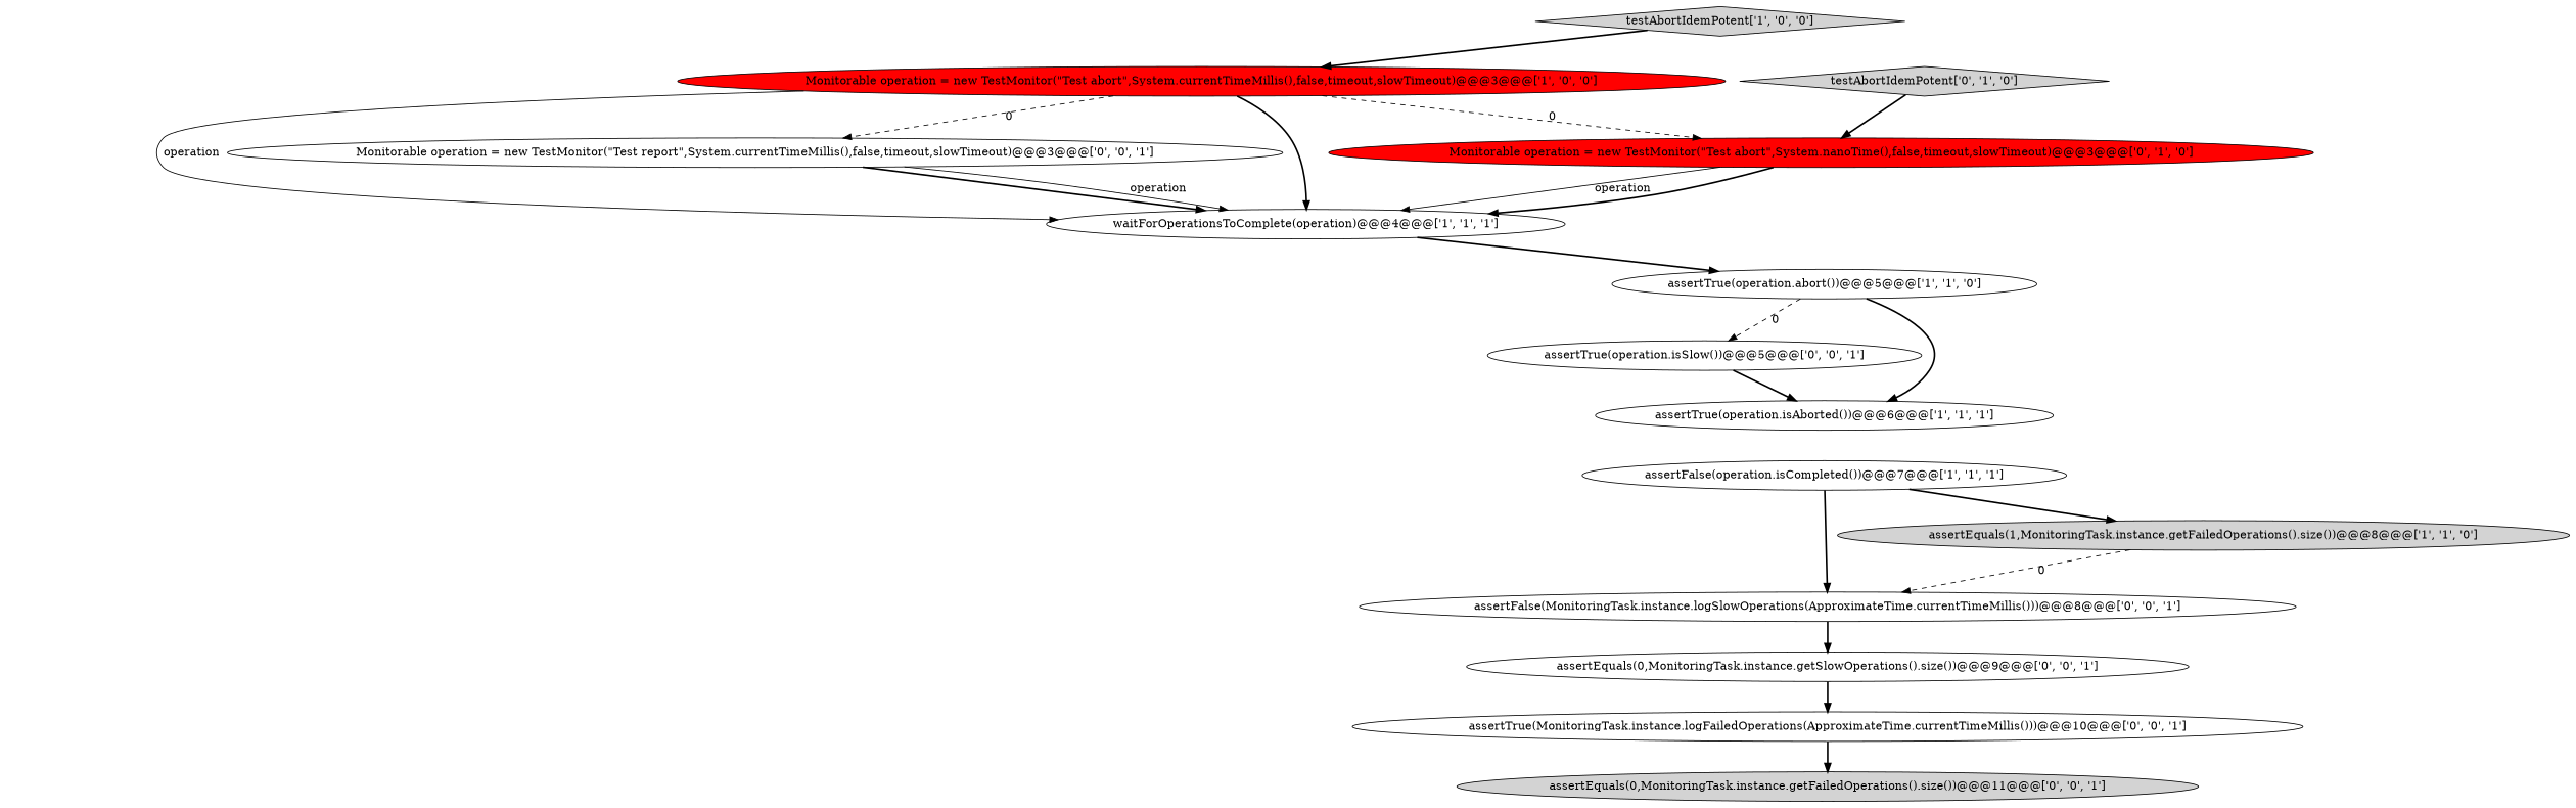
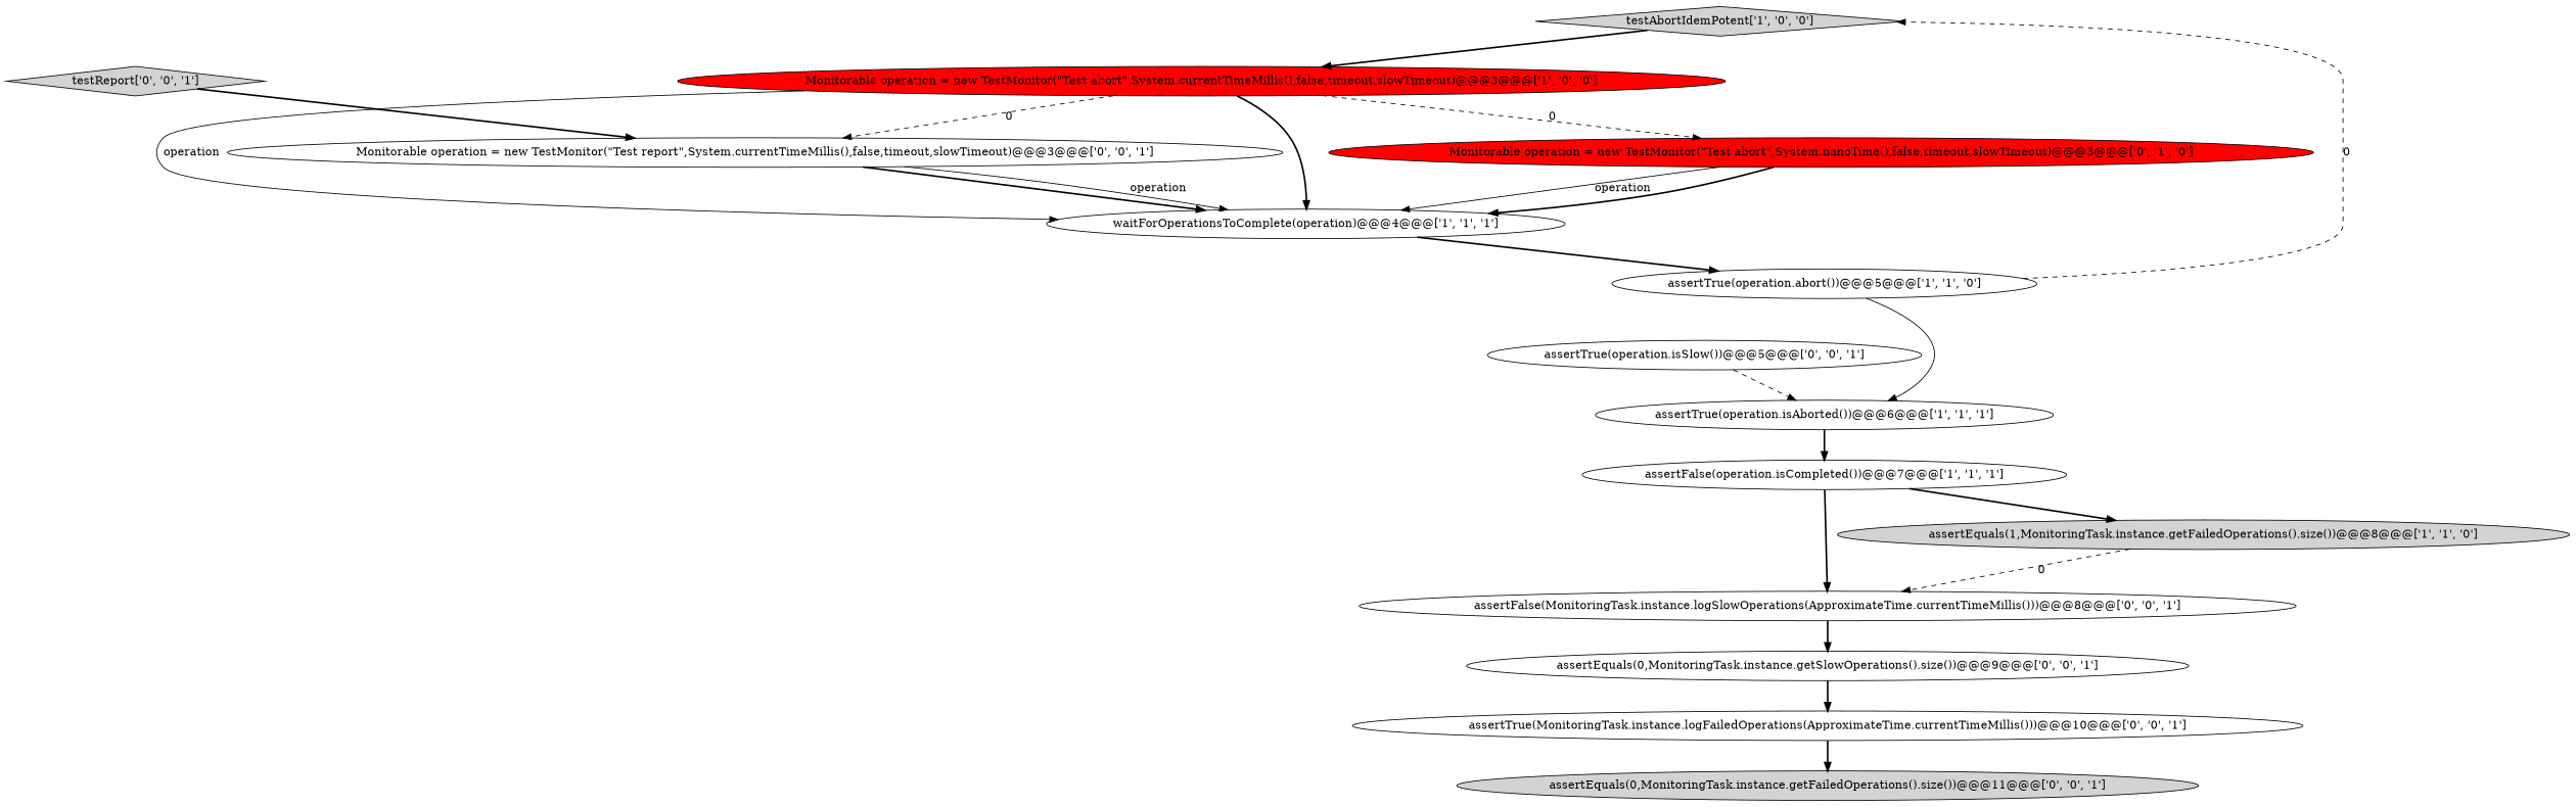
  digraph {
    node [fillcolor=white shape=ellipse style=filled]
    edge [style=bold]
    n1 [fillcolor=lightgray label="testAbortIdemPotent['1', '0', '0']" shape=diamond]
    n2 [fillcolor=red label="Monitorable operation = new TestMonitor(\"Test abort\",System.currentTimeMillis(),false,timeout,slowTimeout)@@@3@@@['1', '0', '0']"]
    n3 [fillcolor=red label="Monitorable operation = new TestMonitor(\"Test abort\",System.nanoTime(),false,timeout,slowTimeout)@@@3@@@['0', '1', '0']"]
    n4 [label="waitForOperationsToComplete(operation)@@@4@@@['1', '1', '1']"]
    n5 [label="Monitorable operation = new TestMonitor(\"Test report\",System.currentTimeMillis(),false,timeout,slowTimeout)@@@3@@@['0', '0', '1']"]
    n6 [label="assertTrue(operation.isAborted())@@@6@@@['1', '1', '1']"]
    n7 [label="assertFalse(operation.isCompleted())@@@7@@@['1', '1', '1']"]
    n8 [fillcolor=lightgray label="assertEquals(1,MonitoringTask.instance.getFailedOperations().size())@@@8@@@['1', '1', '0']"]
    n9 [label="assertFalse(MonitoringTask.instance.logSlowOperations(ApproximateTime.currentTimeMillis()))@@@8@@@['0', '0', '1']"]
    n10 [label="assertTrue(MonitoringTask.instance.logFailedOperations(ApproximateTime.currentTimeMillis()))@@@10@@@['0', '0', '1']"]
    n11 [fillcolor=lightgray label="assertEquals(0,MonitoringTask.instance.getFailedOperations().size())@@@11@@@['0', '0', '1']"]
    n12 [label="assertEquals(0,MonitoringTask.instance.getSlowOperations().size())@@@9@@@['0', '0', '1']"]
    n13 [label="assertTrue(operation.isSlow())@@@5@@@['0', '0', '1']"]
-   n14 [fillcolor=lightgray label="testAbortIdemPotent['0', '1', '0']" shape=diamond]
    n15 [label="assertTrue(operation.abort())@@@5@@@['1', '1', '0']"]
+   n16 [fillcolor=lightgray label="testReport['0', '0', '1']" shape=diamond]
    n1 -> n2
    n2 -> n3 [label=0 style=dashed]
    n2 -> n4
    n2 -> n4 [label=operation style=solid]
    n2 -> n5 [label=0 style=dashed]
    n3 -> n4 [label=operation style=solid]
    n3 -> n4
    n4 -> n15
    n5 -> n4
    n5 -> n4 [label=operation style=solid]
+   n6 -> n7
    n7 -> n8
    n7 -> n9
    n8 -> n9 [label=0 style=dashed]
    n9 -> n12
    n10 -> n11
    n12 -> n10
-   n13 -> n6
-   n14 -> n3
-   n15 -> n6
-   n15 -> n13 [label=0 style=dashed]
+   n13 -> n6 [style=dashed]
+   n15 -> n6 [style=solid]
+   n15 -> n1 [label=0 style=dashed]
+   n16 -> n5
  }
